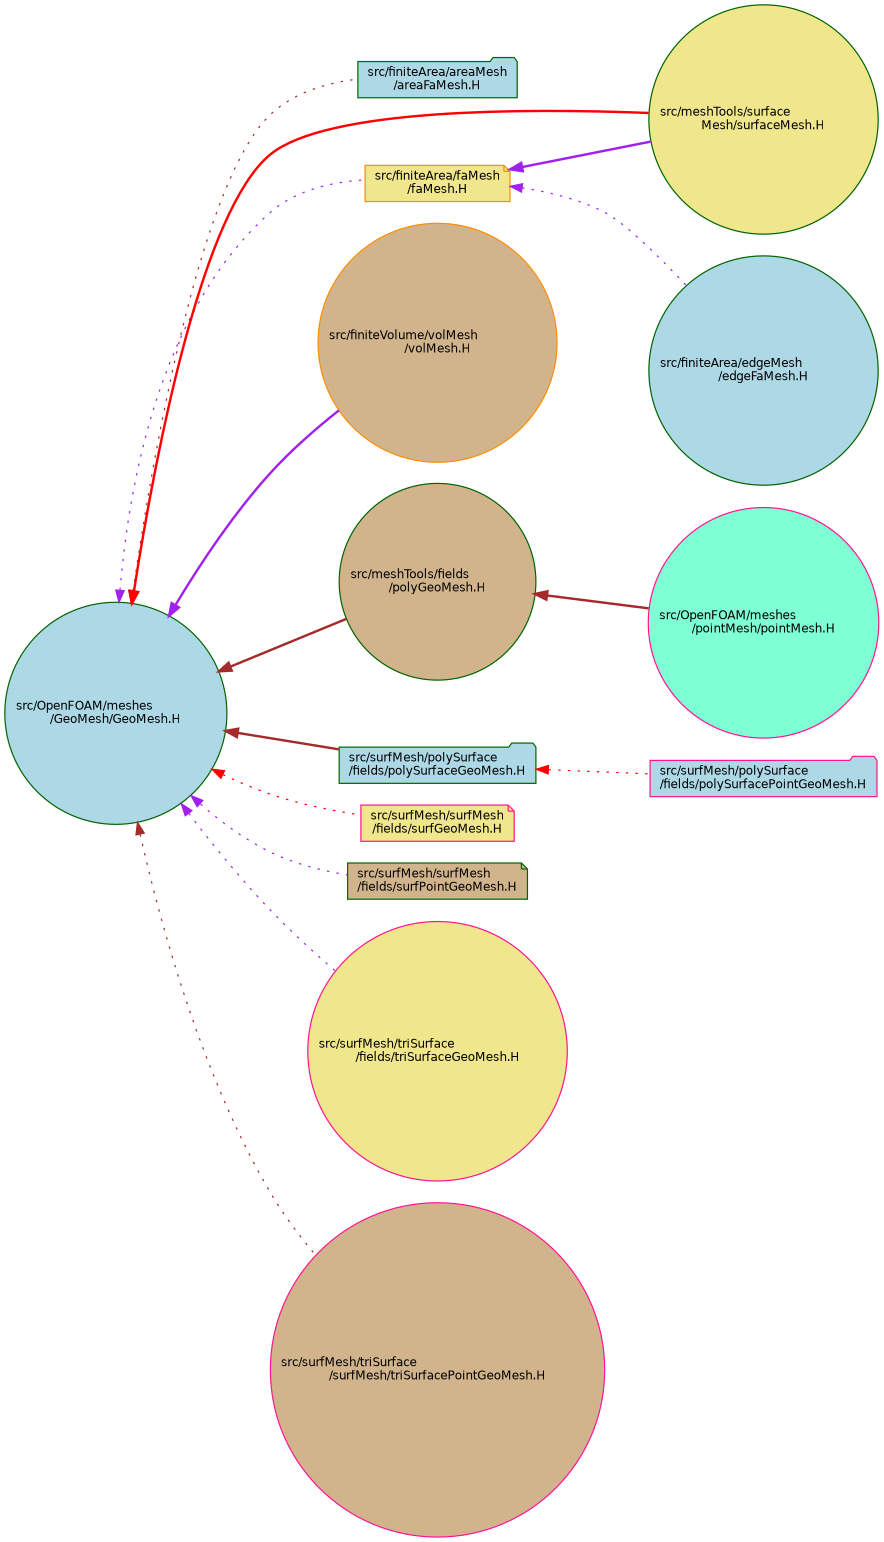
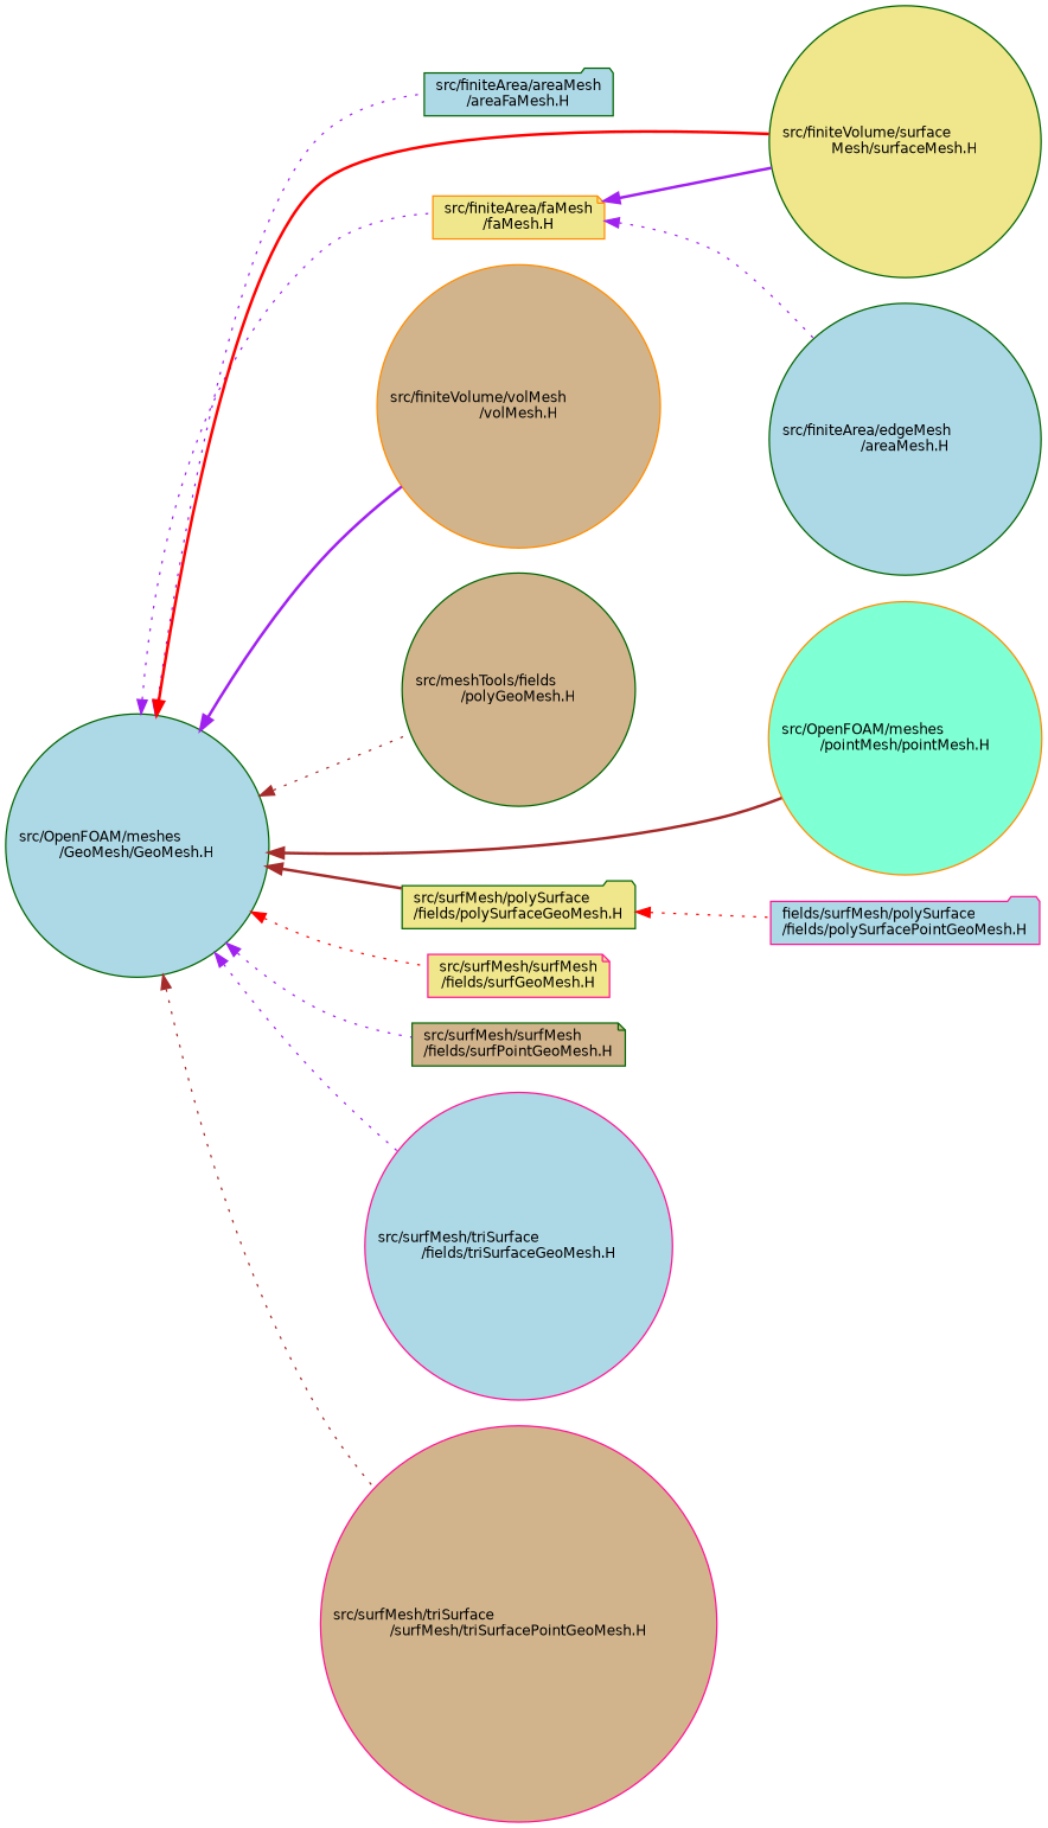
  digraph {
    rankdir=LR
    node [color=darkgreen fillcolor=lightblue fontname=Helvetica fontsize=10 shape=circle style=filled]
    edge [color=purple dir=back fontname=Helvetica fontsize=10 labelfontname=Helvetica labelfontsize=10 style=dotted]
    n1 [fontcolor=black height=0.2 label="src/OpenFOAM/meshes\l/GeoMesh/GeoMesh.H" width=0.4]
    n2 [height=0.2 label="src/finiteArea/areaMesh\l/areaFaMesh.H" shape=folder width=0.4]
    n3 [color=darkorange fillcolor=khaki height=0.2 label="src/finiteArea/faMesh\l/faMesh.H" shape=note width=0.4]
-   n4 [fillcolor=khaki height=0.2 label="src/meshTools/surface\lMesh/surfaceMesh.H" width=0.4]
+   n4 [fillcolor=khaki height=0.2 label="src/finiteVolume/surface\lMesh/surfaceMesh.H" width=0.4]
    n5 [color=darkorange fillcolor=tan height=0.2 label="src/finiteVolume/volMesh\l/volMesh.H" width=0.4]
    n6 [fillcolor=tan height=0.2 label="src/meshTools/fields\l/polyGeoMesh.H" width=0.4]
-   n7 [color=deeppink fillcolor=aquamarine height=0.2 label="src/OpenFOAM/meshes\l/pointMesh/pointMesh.H" width=0.4]
-   n8 [height=0.2 label="src/surfMesh/polySurface\l/fields/polySurfaceGeoMesh.H" shape=folder width=0.4]
+   n7 [color=darkorange fillcolor=aquamarine height=0.2 label="src/OpenFOAM/meshes\l/pointMesh/pointMesh.H" width=0.4]
+   n8 [fillcolor=khaki height=0.2 label="src/surfMesh/polySurface\l/fields/polySurfaceGeoMesh.H" shape=folder width=0.4]
    n9 [color=deeppink fillcolor=khaki height=0.2 label="src/surfMesh/surfMesh\l/fields/surfGeoMesh.H" shape=note width=0.4]
    n10 [fillcolor=tan height=0.2 label="src/surfMesh/surfMesh\l/fields/surfPointGeoMesh.H" shape=note width=0.4]
-   n11 [color=deeppink fillcolor=khaki height=0.2 label="src/surfMesh/triSurface\l/fields/triSurfaceGeoMesh.H" width=0.4]
+   n11 [color=deeppink height=0.2 label="src/surfMesh/triSurface\l/fields/triSurfaceGeoMesh.H" width=0.4]
    n12 [color=deeppink fillcolor=tan height=0.2 label="src/surfMesh/triSurface\l/surfMesh/triSurfacePointGeoMesh.H" width=0.4]
-   n13 [height=0.2 label="src/finiteArea/edgeMesh\l/edgeFaMesh.H" width=0.4]
-   n14 [color=deeppink height=0.2 label="src/surfMesh/polySurface\l/fields/polySurfacePointGeoMesh.H" shape=folder width=0.4]
-   n1 -> n2 [color=brown]
+   n13 [height=0.2 label="src/finiteArea/edgeMesh\l/areaMesh.H" width=0.4]
+   n14 [color=deeppink height=0.2 label="fields/surfMesh/polySurface\l/fields/polySurfacePointGeoMesh.H" shape=folder width=0.4]
+   n1 -> n2
    n1 -> n3
    n1 -> n4 [color=red style=bold]
    n1 -> n5 [style=bold]
-   n1 -> n6 [color=brown style=bold]
-   n6 -> n7 [color=brown style=bold]
+   n1 -> n6 [color=brown]
+   n1 -> n7 [color=brown style=bold]
    n1 -> n8 [color=brown style=bold]
    n1 -> n9 [color=red]
    n1 -> n10
    n1 -> n11
    n1 -> n12 [color=brown]
    n3 -> n4 [style=bold]
    n3 -> n13
    n8 -> n14 [color=red]
  }
